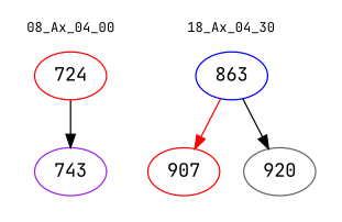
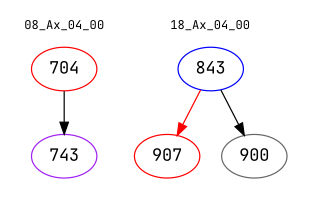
  digraph {
    fontname="JetBrains Mono"
    node [color=red fontname="JetBrains Mono"]
    edge [color=black fontname="JetBrains Mono"]
-   n1 [label=724]
+   n1 [label=704]
    n2 [color=purple label=743]
-   n3 [color=blue label=863]
+   n3 [color=blue label=843]
    n4 [label=907]
-   n5 [color=gray40 label=920]
+   n5 [color=gray40 label=900]
    subgraph cluster_1 {
      color=white
      fontsize=10
      label="08_Ax_04_00"
      n1
      n2
    }
    subgraph cluster_2 {
      color=white
      fontsize=10
-     label="18_Ax_04_30"
+     label="18_Ax_04_00"
      n3
      n4
      n5
    }
    n1 -> n2
    n3 -> n4 [color=red]
    n3 -> n5
  }
